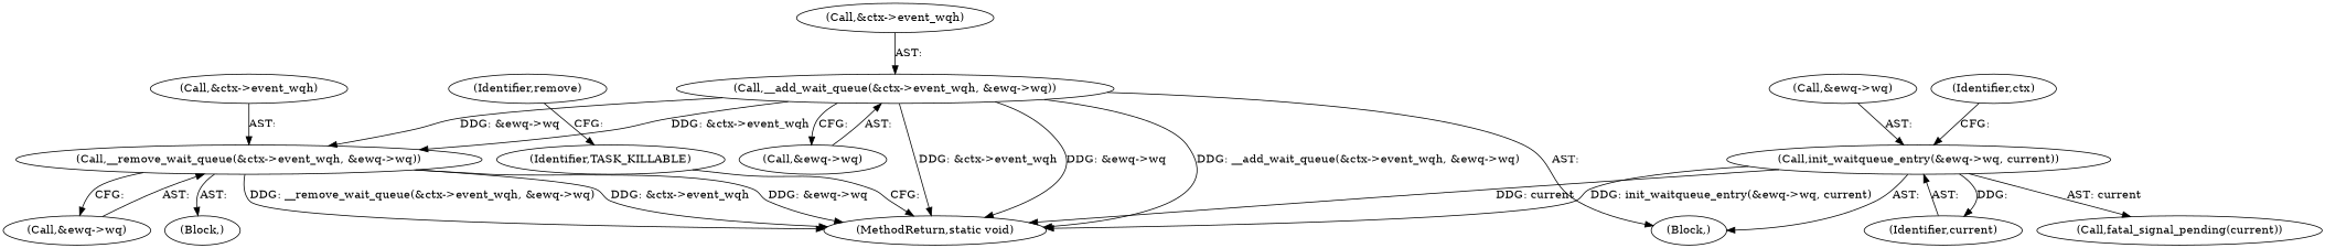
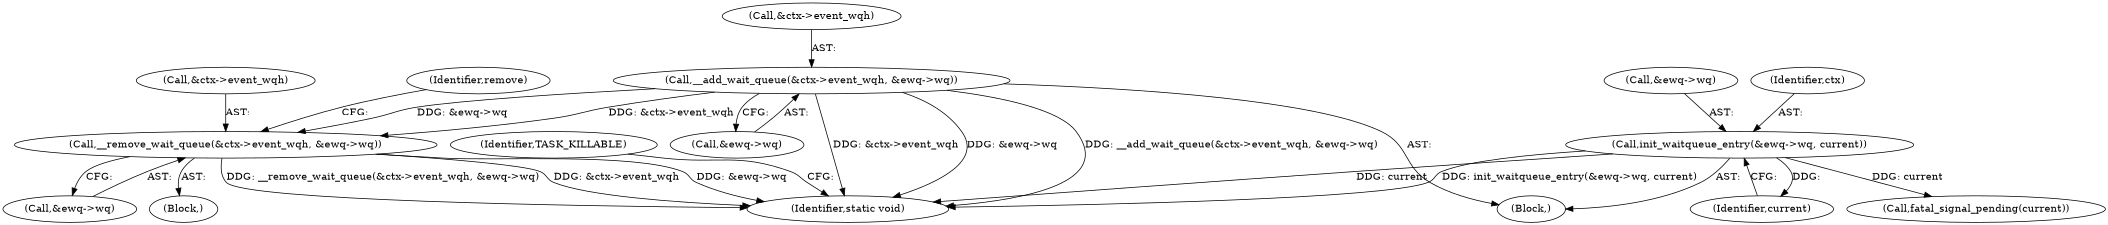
  digraph {
    n1 [label="(Call,__remove_wait_queue(&ctx->event_wqh, &ewq->wq))"]
    n2 [label="(Call,&ewq->wq)"]
    n3 [label="(Block,)"]
-   n4 [label="(MethodReturn,static void)"]
+   n4 [label="(Identifier,static void)"]
    n5 [label="(Call,__add_wait_queue(&ctx->event_wqh, &ewq->wq))"]
    n6 [label="(Block,)"]
    n7 [label="(Call,&ewq->wq)"]
    n8 [label="(Call,init_waitqueue_entry(&ewq->wq, current))"]
    n9 [label="(Call,fatal_signal_pending(current))"]
    n10 [label="(Identifier,current)"]
    n11 [label="(Call,&ctx->event_wqh)"]
    n12 [label="(Identifier,remove)"]
    n13 [label="(Call,&ewq->wq)"]
    n14 [label="(Identifier,TASK_KILLABLE)"]
    n15 [label="(Call,&ctx->event_wqh)"]
    n16 [label="(Identifier,ctx)"]
    n1 -> n2 [label="CFG: "]
    n1 -> n3 [label="AST: "]
    n1 -> n4 [label="DDG: &ewq->wq"]
    n1 -> n4 [label="DDG: __remove_wait_queue(&ctx->event_wqh, &ewq->wq)"]
    n1 -> n4 [label="DDG: &ctx->event_wqh"]
    n2 -> n1 [label="AST: "]
    n5 -> n1 [label="DDG: &ctx->event_wqh"]
    n5 -> n1 [label="DDG: &ewq->wq"]
    n5 -> n4 [label="DDG: __add_wait_queue(&ctx->event_wqh, &ewq->wq)"]
    n5 -> n4 [label="DDG: &ctx->event_wqh"]
    n5 -> n4 [label="DDG: &ewq->wq"]
    n5 -> n6 [label="AST: "]
    n5 -> n7 [label="CFG: "]
    n7 -> n5 [label="AST: "]
    n8 -> n4 [label="DDG: current"]
    n8 -> n4 [label="DDG: init_waitqueue_entry(&ewq->wq, current)"]
    n8 -> n6 [label="AST: "]
-   n8 -> n9 [label="AST: current"]
+   n8 -> n9 [label="DDG: current"]
    n8 -> n10 [label="DDG: "]
-   n10 -> n8 [label="AST: "]
+   n10 -> n8 [label="CFG: "]
    n11 -> n1 [label="AST: "]
-   n12 -> n14 [label="CFG: "]
+   n12 -> n1 [label="CFG: "]
    n13 -> n8 [label="AST: "]
    n14 -> n4 [label="CFG: "]
    n15 -> n5 [label="AST: "]
-   n16 -> n8 [label="CFG: "]
+   n16 -> n8 [label="AST: "]
  }
